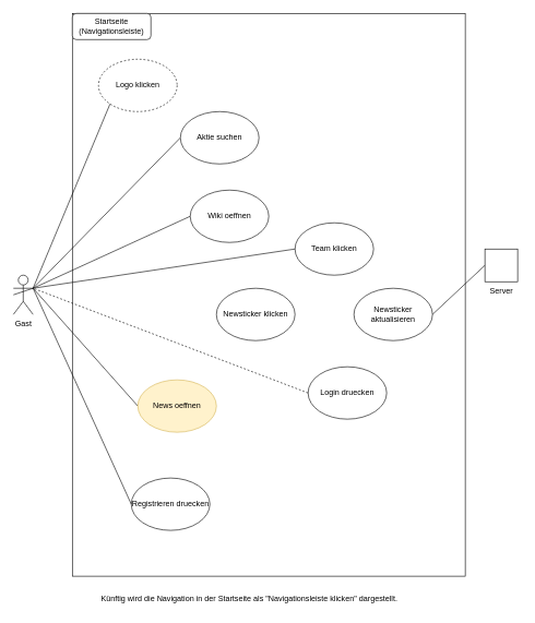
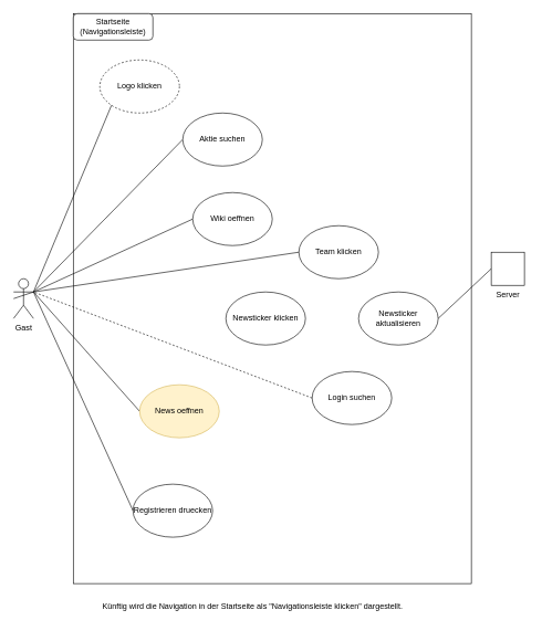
  <mxCell id="0" />
  <mxCell id="1" parent="0" />
  <mxCell id="2" value="" style="rounded=0;whiteSpace=wrap;html=1;fillColor=none;" vertex="1" parent="1"><mxGeometry x="110" y="20" width="600" height="860" as="geometry" /></mxCell>
  <mxCell id="3" value="Startseite&lt;br&gt;(Navigationsleiste)" style="rounded=1;whiteSpace=wrap;html=1;" vertex="1" parent="1"><mxGeometry x="110" y="20" width="120" height="40" as="geometry" /></mxCell>
  <mxCell id="4" value="Logo klicken" style="ellipse;whiteSpace=wrap;html=1;dashed=1;" vertex="1" parent="1"><mxGeometry x="150" y="90" width="120" height="80" as="geometry" /></mxCell>
  <mxCell id="5" style="rounded=0;orthogonalLoop=1;jettySize=auto;html=1;exitX=0;exitY=0.5;exitDx=0;exitDy=0;endArrow=none;endFill=0;entryX=1;entryY=0.333;entryDx=0;entryDy=0;entryPerimeter=0;" edge="1" parent="1" source="6"><mxGeometry relative="1" as="geometry"><mxPoint x="50" y="440" as="targetPoint" /></mxGeometry></mxCell>
  <mxCell id="6" value="Wiki oeffnen" style="ellipse;whiteSpace=wrap;html=1;" vertex="1" parent="1"><mxGeometry x="290" y="290" width="120" height="80" as="geometry" /></mxCell>
  <mxCell id="7" style="rounded=0;orthogonalLoop=1;jettySize=auto;html=1;exitX=0;exitY=0.5;exitDx=0;exitDy=0;endArrow=none;endFill=0;entryX=1;entryY=0.333;entryDx=0;entryDy=0;entryPerimeter=0;" edge="1" parent="1" source="8"><mxGeometry relative="1" as="geometry"><mxPoint x="50" y="440" as="targetPoint" /></mxGeometry></mxCell>
  <mxCell id="8" value="News oeffnen" style="ellipse;whiteSpace=wrap;html=1;fillColor=#fff2cc;strokeColor=#d6b656;" vertex="1" parent="1"><mxGeometry x="210" y="580" width="120" height="80" as="geometry" /></mxCell>
  <mxCell id="9" value="Registrieren druecken" style="ellipse;whiteSpace=wrap;html=1;" vertex="1" parent="1"><mxGeometry x="200" y="730" width="120" height="80" as="geometry" /></mxCell>
- <mxCell id="10" value="Login druecken" style="ellipse;whiteSpace=wrap;html=1;" vertex="1" parent="1"><mxGeometry x="470" y="560" width="120" height="80" as="geometry" /></mxCell>
+ <mxCell id="10" value="Login suchen" style="ellipse;whiteSpace=wrap;html=1;" vertex="1" parent="1"><mxGeometry x="470" y="560" width="120" height="80" as="geometry" /></mxCell>
  <mxCell id="11" value="Team klicken" style="ellipse;whiteSpace=wrap;html=1;" vertex="1" parent="1"><mxGeometry x="450" y="340" width="120" height="80" as="geometry" /></mxCell>
- <mxCell id="12" value="Newsticker klicken" style="ellipse;whiteSpace=wrap;html=1;" vertex="1" parent="1"><mxGeometry x="330" y="440" width="120" height="80" as="geometry" /></mxCell>
+ <mxCell id="12" value="Newsticker klicken" style="ellipse;whiteSpace=wrap;html=1;" vertex="1" parent="1"><mxGeometry x="340" y="440" width="120" height="80" as="geometry" /></mxCell>
  <mxCell id="13" style="rounded=0;orthogonalLoop=1;jettySize=auto;html=1;exitX=0;exitY=0.5;exitDx=0;exitDy=0;endArrow=none;endFill=0;entryX=1;entryY=0.333;entryDx=0;entryDy=0;entryPerimeter=0;" edge="1" parent="1" source="14"><mxGeometry relative="1" as="geometry"><mxPoint x="50" y="440" as="targetPoint" /></mxGeometry></mxCell>
  <mxCell id="14" value="Aktie suchen" style="ellipse;whiteSpace=wrap;html=1;" vertex="1" parent="1"><mxGeometry x="275" y="170" width="120" height="80" as="geometry" /></mxCell>
  <mxCell id="15" style="rounded=0;orthogonalLoop=1;jettySize=auto;html=1;exitX=0;exitY=1;exitDx=0;exitDy=0;entryX=1;entryY=0.333;entryDx=0;entryDy=0;entryPerimeter=0;endArrow=none;endFill=0;" edge="1" parent="1" source="4"><mxGeometry relative="1" as="geometry"><mxPoint x="50" y="440" as="targetPoint" /></mxGeometry></mxCell>
  <mxCell id="16" style="rounded=0;orthogonalLoop=1;jettySize=auto;html=1;exitX=0;exitY=0.5;exitDx=0;exitDy=0;entryX=1;entryY=0.333;entryDx=0;entryDy=0;entryPerimeter=0;endArrow=none;endFill=0;" edge="1" parent="1" source="9" target="20"><mxGeometry relative="1" as="geometry" /></mxCell>
  <mxCell id="17" style="rounded=0;orthogonalLoop=1;jettySize=auto;html=1;exitX=0;exitY=0.5;exitDx=0;exitDy=0;endArrow=none;endFill=0;entryX=1;entryY=0.333;entryDx=0;entryDy=0;entryPerimeter=0;dashed=1;" edge="1" parent="1" source="10" target="20"><mxGeometry relative="1" as="geometry"><mxPoint x="80" y="590" as="targetPoint" /></mxGeometry></mxCell>
  <mxCell id="18" style="rounded=0;orthogonalLoop=1;jettySize=auto;html=1;exitX=0;exitY=0.5;exitDx=0;exitDy=0;entryX=1;entryY=0.333;entryDx=0;entryDy=0;entryPerimeter=0;endArrow=none;endFill=0;" edge="1" parent="1" source="11"><mxGeometry relative="1" as="geometry"><mxPoint x="50" y="440" as="targetPoint" /></mxGeometry></mxCell>
  <mxCell id="19" style="rounded=0;orthogonalLoop=1;jettySize=auto;html=1;exitX=0;exitY=0.5;exitDx=0;exitDy=0;entryX=1;entryY=0.333;entryDx=0;entryDy=0;entryPerimeter=0;endArrow=none;endFill=0;" edge="1" parent="1" source="20"><mxGeometry relative="1" as="geometry"><mxPoint x="50" y="440" as="targetPoint" /></mxGeometry></mxCell>
  <mxCell id="20" value="Gast" style="shape=umlActor;verticalLabelPosition=bottom;verticalAlign=top;html=1;outlineConnect=0;" vertex="1" parent="1"><mxGeometry x="20" y="420" width="30" height="60" as="geometry" /></mxCell>
  <mxCell id="21" value="Künftig wird die Navigation in der Startseite als &quot;Navigationsleiste klicken&quot; dargestellt." style="text;html=1;align=center;verticalAlign=middle;resizable=0;points=[];autosize=1;strokeColor=none;fillColor=none;" vertex="1" parent="1"><mxGeometry x="140" y="900" width="480" height="30" as="geometry" /></mxCell>
  <mxCell id="22" value="" style="whiteSpace=wrap;html=1;aspect=fixed;" vertex="1" parent="1"><mxGeometry x="740" y="380" width="50" height="50" as="geometry" /></mxCell>
  <mxCell id="23" value="Server" style="text;html=1;align=center;verticalAlign=middle;resizable=0;points=[];autosize=1;strokeColor=none;fillColor=none;" vertex="1" parent="1"><mxGeometry x="735" y="430" width="60" height="30" as="geometry" /></mxCell>
  <mxCell id="24" style="rounded=0;orthogonalLoop=1;jettySize=auto;html=1;exitX=1;exitY=0.5;exitDx=0;exitDy=0;entryX=0;entryY=0.5;entryDx=0;entryDy=0;endArrow=none;endFill=0;" edge="1" parent="1" source="25" target="22"><mxGeometry relative="1" as="geometry" /></mxCell>
  <mxCell id="25" value="Newsticker aktualisieren" style="ellipse;whiteSpace=wrap;html=1;" vertex="1" parent="1"><mxGeometry x="540" y="440" width="120" height="80" as="geometry" /></mxCell>
